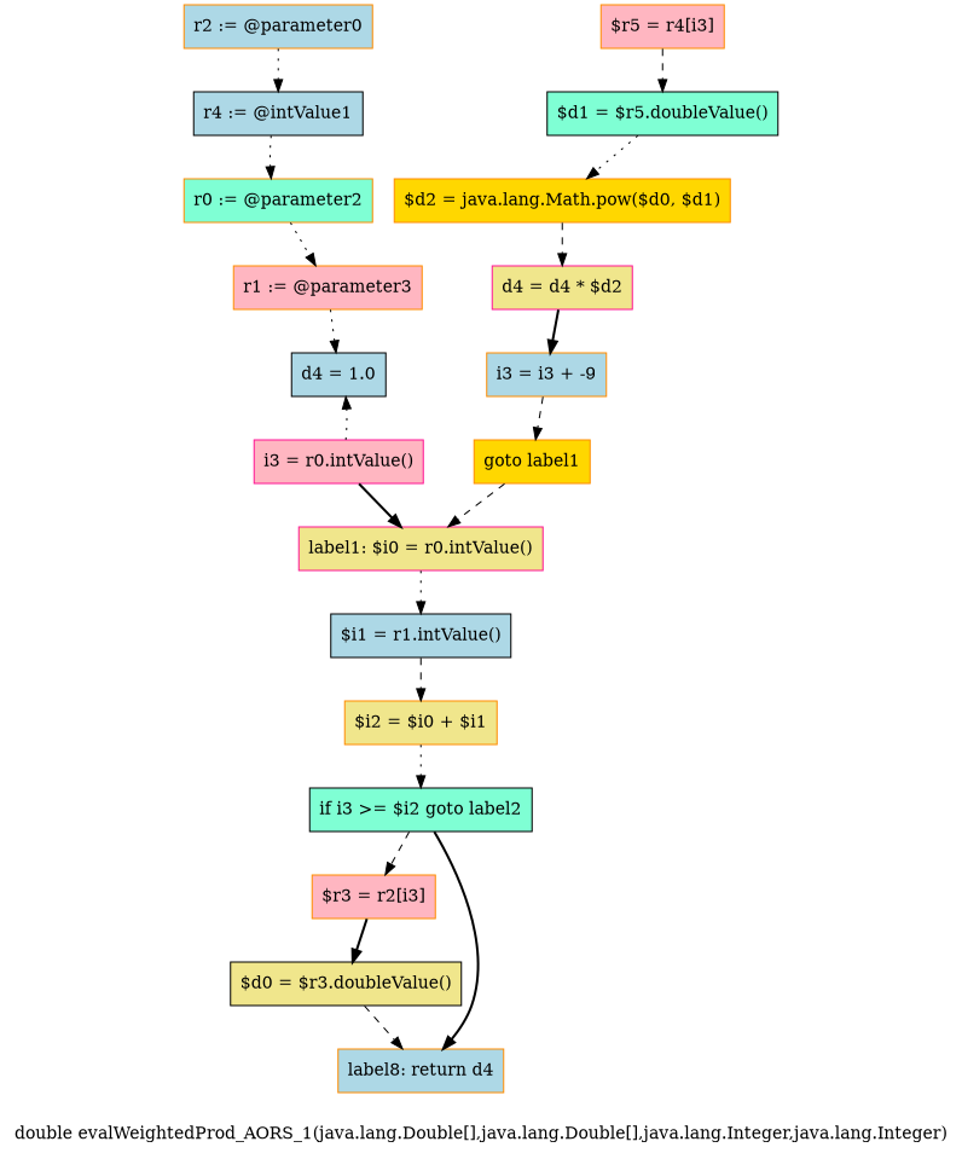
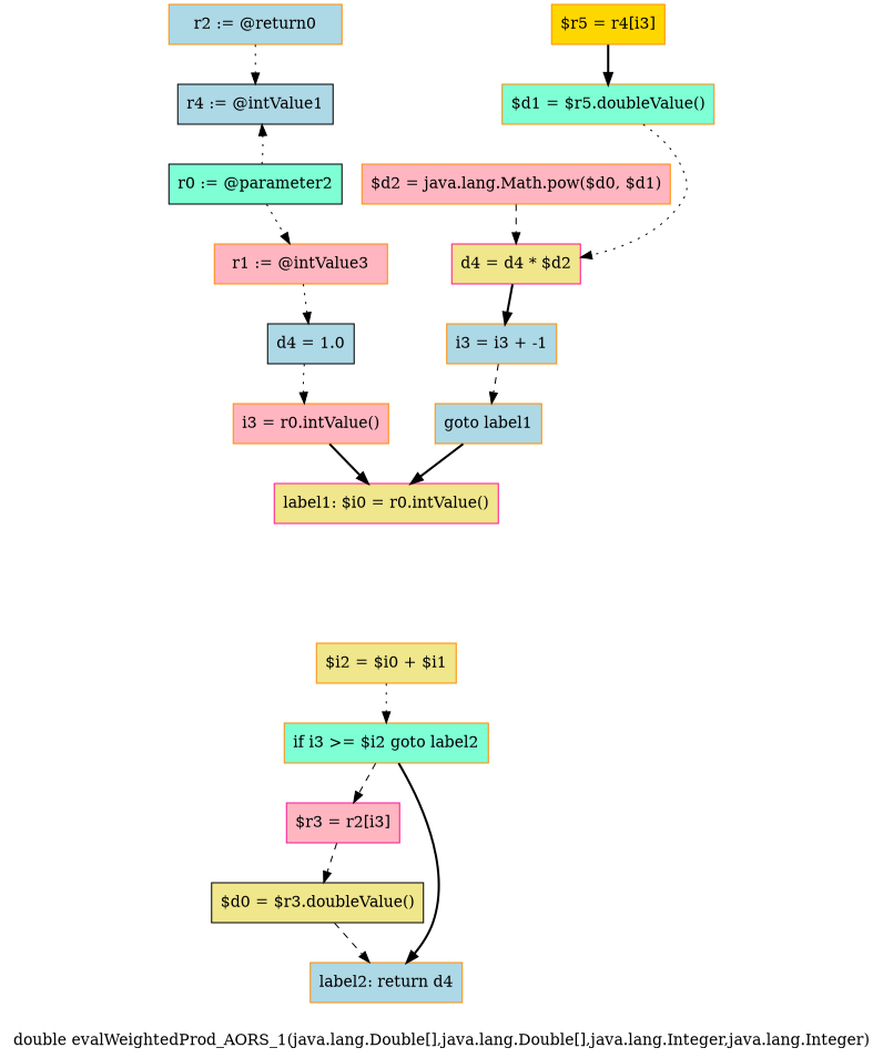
  digraph {
    label="double evalWeightedProd_AORS_1(java.lang.Double[],java.lang.Double[],java.lang.Integer,java.lang.Integer)"
    node [color=darkorange fillcolor=lightblue shape=box style=filled]
    edge [style=dotted]
-   n1 [label="r2 := @parameter0"]
+   n1 [label="r2 := @return0"]
    n2 [color=black label="r4 := @intValue1"]
-   n3 [fillcolor=aquamarine label="r0 := @parameter2"]
-   n4 [fillcolor=lightpink label="r1 := @parameter3"]
+   n3 [color=black fillcolor=aquamarine label="r0 := @parameter2"]
+   n4 [fillcolor=lightpink label="r1 := @intValue3"]
    n5 [color=black label="d4 = 1.0"]
-   n6 [color=deeppink fillcolor=lightpink label="i3 = r0.intValue()"]
+   n6 [fillcolor=lightpink label="i3 = r0.intValue()"]
    n7 [color=deeppink fillcolor=khaki label="label1: $i0 = r0.intValue()"]
-   n8 [color=black label="$i1 = r1.intValue()"]
    n9 [fillcolor=khaki label="$i2 = $i0 + $i1"]
-   n10 [color=black fillcolor=aquamarine label="if i3 >= $i2 goto label2"]
-   n11 [fillcolor=lightpink label="$r3 = r2[i3]"]
-   n12 [label="label8: return d4"]
+   n10 [fillcolor=aquamarine label="if i3 >= $i2 goto label2"]
+   n11 [color=deeppink fillcolor=lightpink label="$r3 = r2[i3]"]
+   n12 [label="label2: return d4"]
    n13 [color=black fillcolor=khaki label="$d0 = $r3.doubleValue()"]
-   n14 [fillcolor=lightpink label="$r5 = r4[i3]"]
-   n15 [color=black fillcolor=aquamarine label="$d1 = $r5.doubleValue()"]
-   n16 [fillcolor=gold label="$d2 = java.lang.Math.pow($d0, $d1)"]
+   n14 [fillcolor=gold label="$r5 = r4[i3]"]
+   n15 [fillcolor=aquamarine label="$d1 = $r5.doubleValue()"]
+   n16 [fillcolor=lightpink label="$d2 = java.lang.Math.pow($d0, $d1)"]
    n17 [color=deeppink fillcolor=khaki label="d4 = d4 * $d2"]
-   n18 [label="i3 = i3 + -9"]
-   n19 [fillcolor=gold label="goto label1"]
+   n18 [label="i3 = i3 + -1"]
+   n19 [label="goto label1"]
    n1 -> n2
-   n2 -> n3
+   n3 -> n2
    n3 -> n4
    n4 -> n5
-   n6 -> n5
+   n5 -> n6
    n6 -> n7 [style=bold]
-   n7 -> n8
-   n8 -> n9 [style=dashed]
    n9 -> n10
    n10 -> n11 [style=dashed]
    n10 -> n12 [style=bold]
-   n11 -> n13 [style=bold]
+   n11 -> n13 [style=dashed]
    n13 -> n12 [style=dashed]
-   n14 -> n15 [style=dashed]
-   n15 -> n16
+   n14 -> n15 [style=bold]
+   n15 -> n17
    n16 -> n17 [style=dashed]
    n17 -> n18 [style=bold]
    n18 -> n19 [style=dashed]
-   n19 -> n7 [style=dashed]
+   n19 -> n7 [style=bold]
  }
